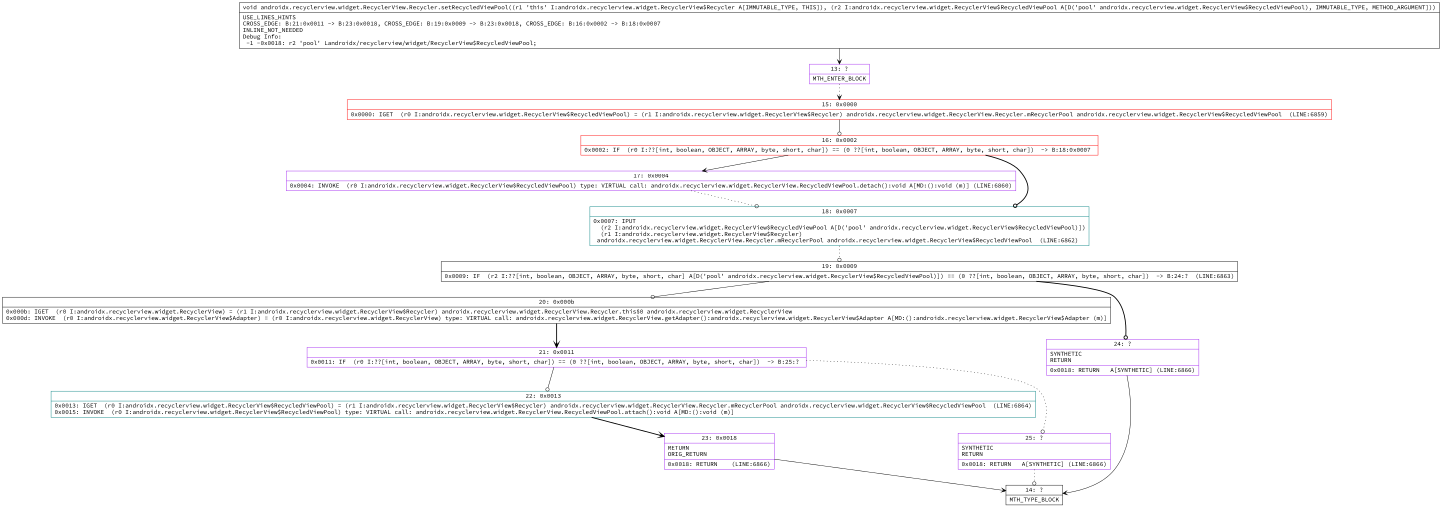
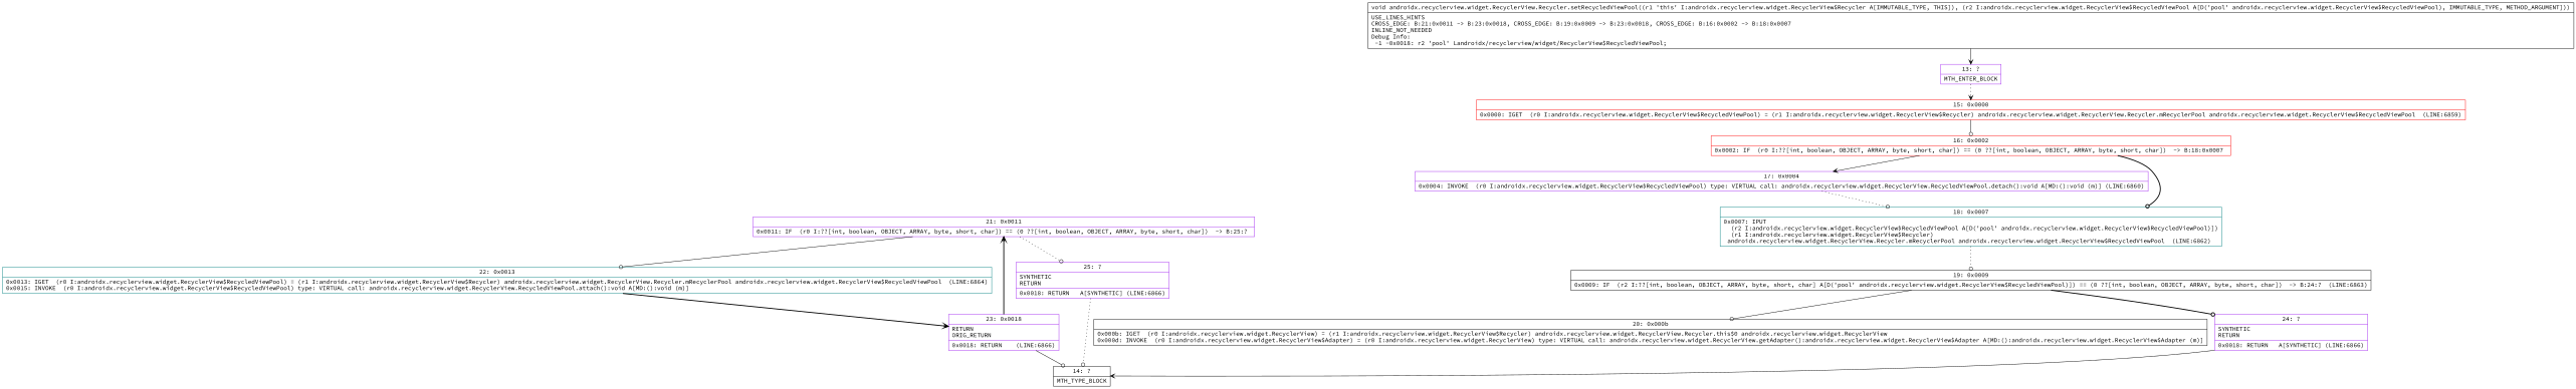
  digraph {
    fontname="Source Code Pro"
    node [color=purple fontname="Source Code Pro" shape=record]
    edge [arrowhead=odot fontname="Source Code Pro" style=solid]
    n1 [label="{13\:\ ?|MTH_ENTER_BLOCK\l}"]
    n2 [color=red label="{15\:\ 0x0000|0x0000: IGET  (r0 I:androidx.recyclerview.widget.RecyclerView$RecycledViewPool) = (r1 I:androidx.recyclerview.widget.RecyclerView$Recycler) androidx.recyclerview.widget.RecyclerView.Recycler.mRecyclerPool androidx.recyclerview.widget.RecyclerView$RecycledViewPool  (LINE:6859)\l}"]
    n3 [color=red label="{16\:\ 0x0002|0x0002: IF  (r0 I:??[int, boolean, OBJECT, ARRAY, byte, short, char]) == (0 ??[int, boolean, OBJECT, ARRAY, byte, short, char])  \-\> B:18:0x0007 \l}"]
    n4 [label="{17\:\ 0x0004|0x0004: INVOKE  (r0 I:androidx.recyclerview.widget.RecyclerView$RecycledViewPool) type: VIRTUAL call: androidx.recyclerview.widget.RecyclerView.RecycledViewPool.detach():void A[MD:():void (m)] (LINE:6860)\l}"]
    n5 [color=teal label="{18\:\ 0x0007|0x0007: IPUT  \l  (r2 I:androidx.recyclerview.widget.RecyclerView$RecycledViewPool A[D('pool' androidx.recyclerview.widget.RecyclerView$RecycledViewPool)])\l  (r1 I:androidx.recyclerview.widget.RecyclerView$Recycler)\l androidx.recyclerview.widget.RecyclerView.Recycler.mRecyclerPool androidx.recyclerview.widget.RecyclerView$RecycledViewPool  (LINE:6862)\l}"]
    n6 [color=black label="{19\:\ 0x0009|0x0009: IF  (r2 I:??[int, boolean, OBJECT, ARRAY, byte, short, char] A[D('pool' androidx.recyclerview.widget.RecyclerView$RecycledViewPool)]) == (0 ??[int, boolean, OBJECT, ARRAY, byte, short, char])  \-\> B:24:?  (LINE:6863)\l}"]
    n7 [color=black label="{20\:\ 0x000b|0x000b: IGET  (r0 I:androidx.recyclerview.widget.RecyclerView) = (r1 I:androidx.recyclerview.widget.RecyclerView$Recycler) androidx.recyclerview.widget.RecyclerView.Recycler.this$0 androidx.recyclerview.widget.RecyclerView \l0x000d: INVOKE  (r0 I:androidx.recyclerview.widget.RecyclerView$Adapter) = (r0 I:androidx.recyclerview.widget.RecyclerView) type: VIRTUAL call: androidx.recyclerview.widget.RecyclerView.getAdapter():androidx.recyclerview.widget.RecyclerView$Adapter A[MD:():androidx.recyclerview.widget.RecyclerView$Adapter (m)]\l}"]
    n8 [label="{24\:\ ?|SYNTHETIC\lRETURN\l|0x0018: RETURN   A[SYNTHETIC] (LINE:6866)\l}"]
    n9 [label="{21\:\ 0x0011|0x0011: IF  (r0 I:??[int, boolean, OBJECT, ARRAY, byte, short, char]) == (0 ??[int, boolean, OBJECT, ARRAY, byte, short, char])  \-\> B:25:? \l}"]
    n10 [color=black label="{14\:\ ?|MTH_TYPE_BLOCK\l}"]
    n11 [color=teal label="{22\:\ 0x0013|0x0013: IGET  (r0 I:androidx.recyclerview.widget.RecyclerView$RecycledViewPool) = (r1 I:androidx.recyclerview.widget.RecyclerView$Recycler) androidx.recyclerview.widget.RecyclerView.Recycler.mRecyclerPool androidx.recyclerview.widget.RecyclerView$RecycledViewPool  (LINE:6864)\l0x0015: INVOKE  (r0 I:androidx.recyclerview.widget.RecyclerView$RecycledViewPool) type: VIRTUAL call: androidx.recyclerview.widget.RecyclerView.RecycledViewPool.attach():void A[MD:():void (m)]\l}"]
    n12 [label="{25\:\ ?|SYNTHETIC\lRETURN\l|0x0018: RETURN   A[SYNTHETIC] (LINE:6866)\l}"]
    n13 [label="{23\:\ 0x0018|RETURN\lORIG_RETURN\l|0x0018: RETURN    (LINE:6866)\l}"]
    n14 [color=black label="{void androidx.recyclerview.widget.RecyclerView.Recycler.setRecycledViewPool((r1 'this' I:androidx.recyclerview.widget.RecyclerView$Recycler A[IMMUTABLE_TYPE, THIS]), (r2 I:androidx.recyclerview.widget.RecyclerView$RecycledViewPool A[D('pool' androidx.recyclerview.widget.RecyclerView$RecycledViewPool), IMMUTABLE_TYPE, METHOD_ARGUMENT]))  | USE_LINES_HINTS\lCROSS_EDGE: B:21:0x0011 \-\> B:23:0x0018, CROSS_EDGE: B:19:0x0009 \-\> B:23:0x0018, CROSS_EDGE: B:16:0x0002 \-\> B:18:0x0007\lINLINE_NOT_NEEDED\lDebug Info:\l  \-1 \-0x0018: r2 'pool' Landroidx\/recyclerview\/widget\/RecyclerView$RecycledViewPool;\l}"]
    n1 -> n2 [arrowhead=vee style=dotted]
    n2 -> n3
    n3 -> n4 [arrowhead=vee]
    n3 -> n5 [style=bold]
    n4 -> n5 [style=dotted]
    n5 -> n6 [style=dotted]
    n6 -> n7
    n6 -> n8 [style=bold]
-   n7 -> n9 [arrowhead=vee style=bold]
+   n13 -> n9 [arrowhead=vee style=bold]
    n8 -> n10 [arrowhead=vee]
    n9 -> n11
    n9 -> n12 [style=dotted]
    n11 -> n13 [arrowhead=vee style=bold]
    n12 -> n10 [style=dotted]
-   n13 -> n10 [arrowhead=vee]
+   n13 -> n10
    n14 -> n1 [arrowhead=vee]
  }
